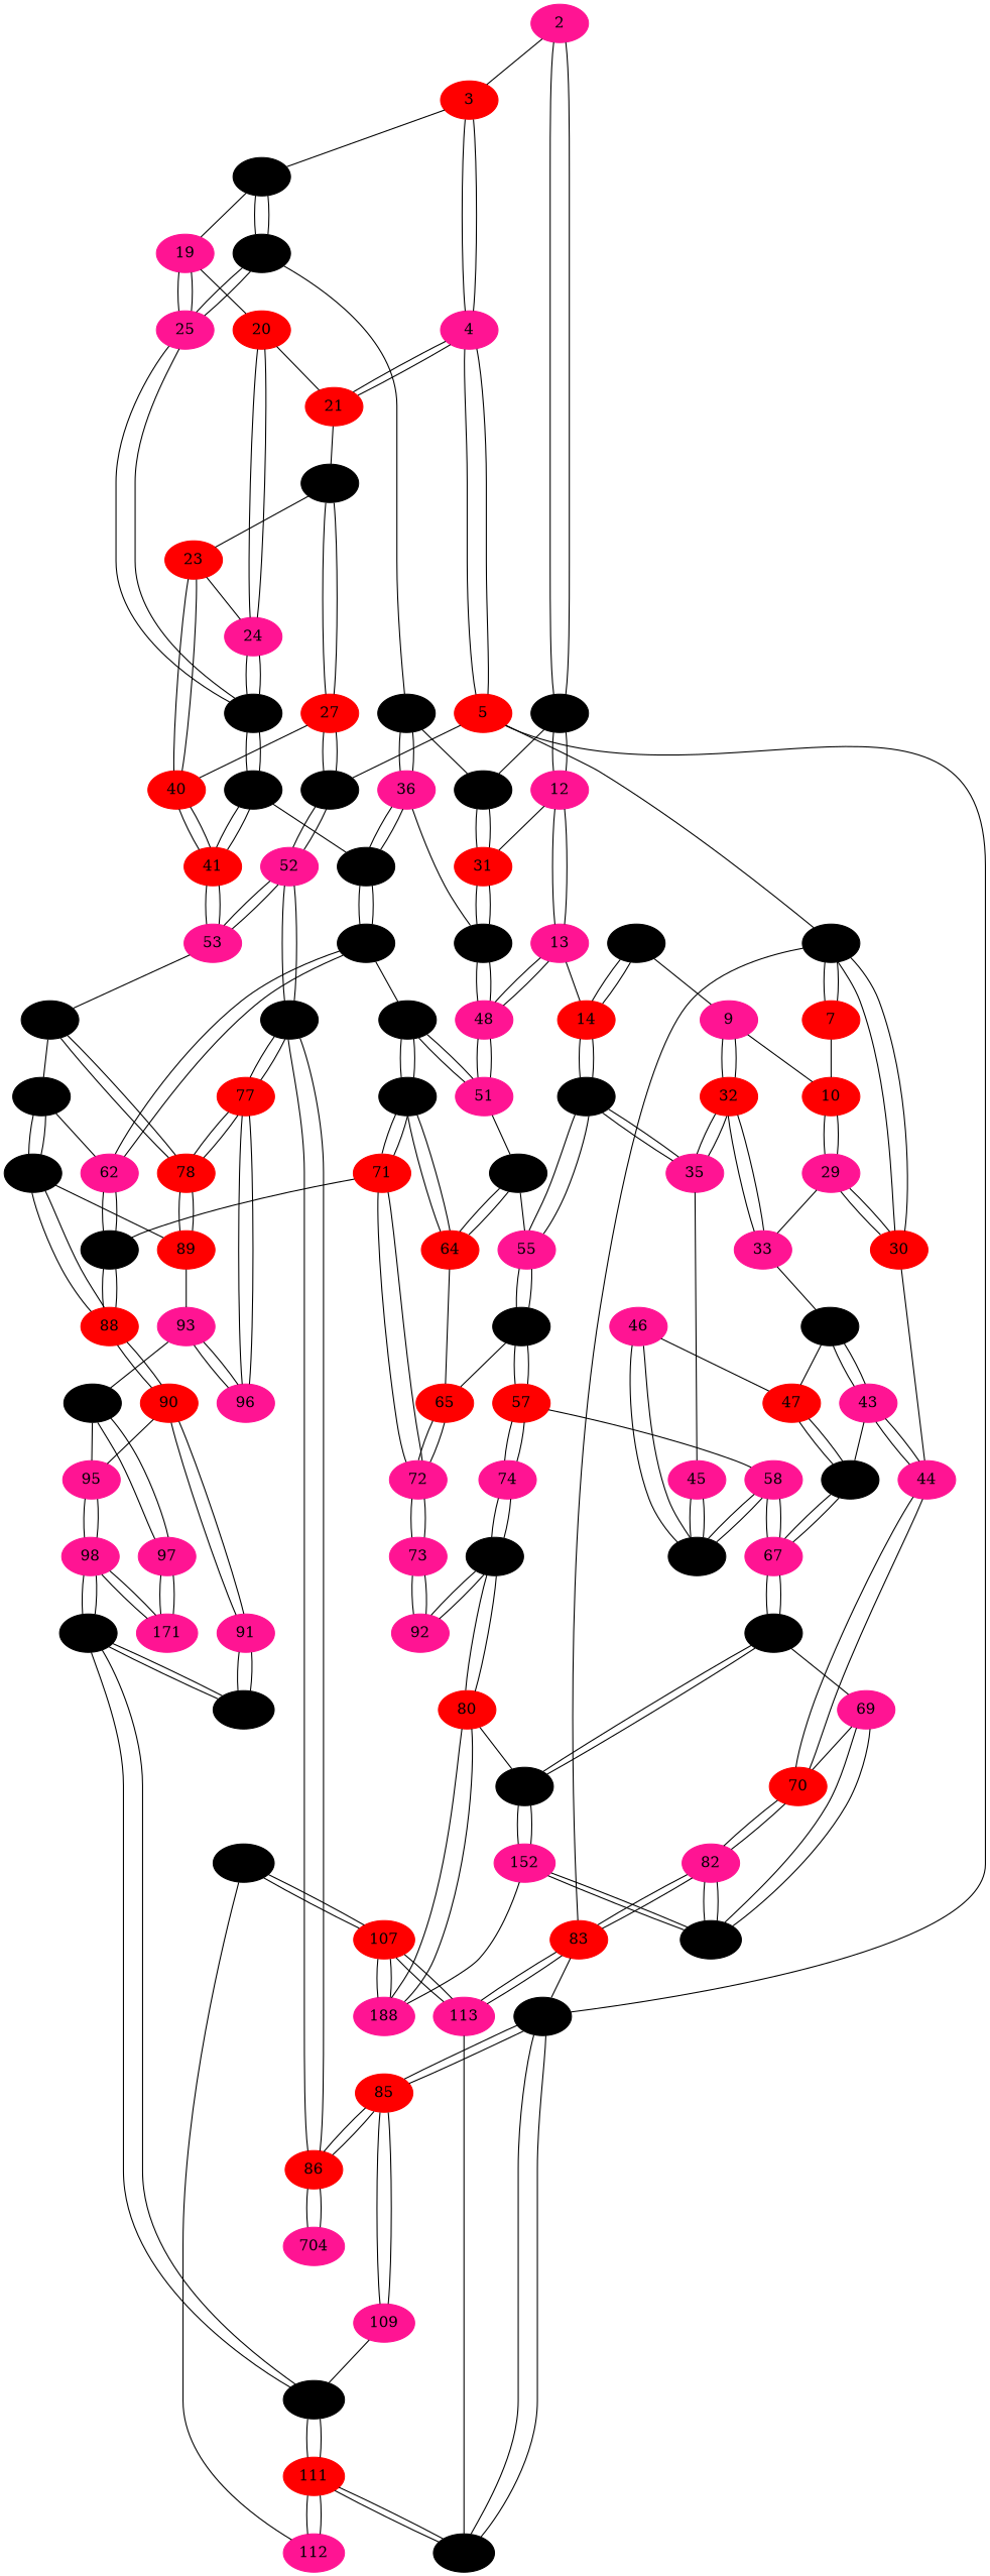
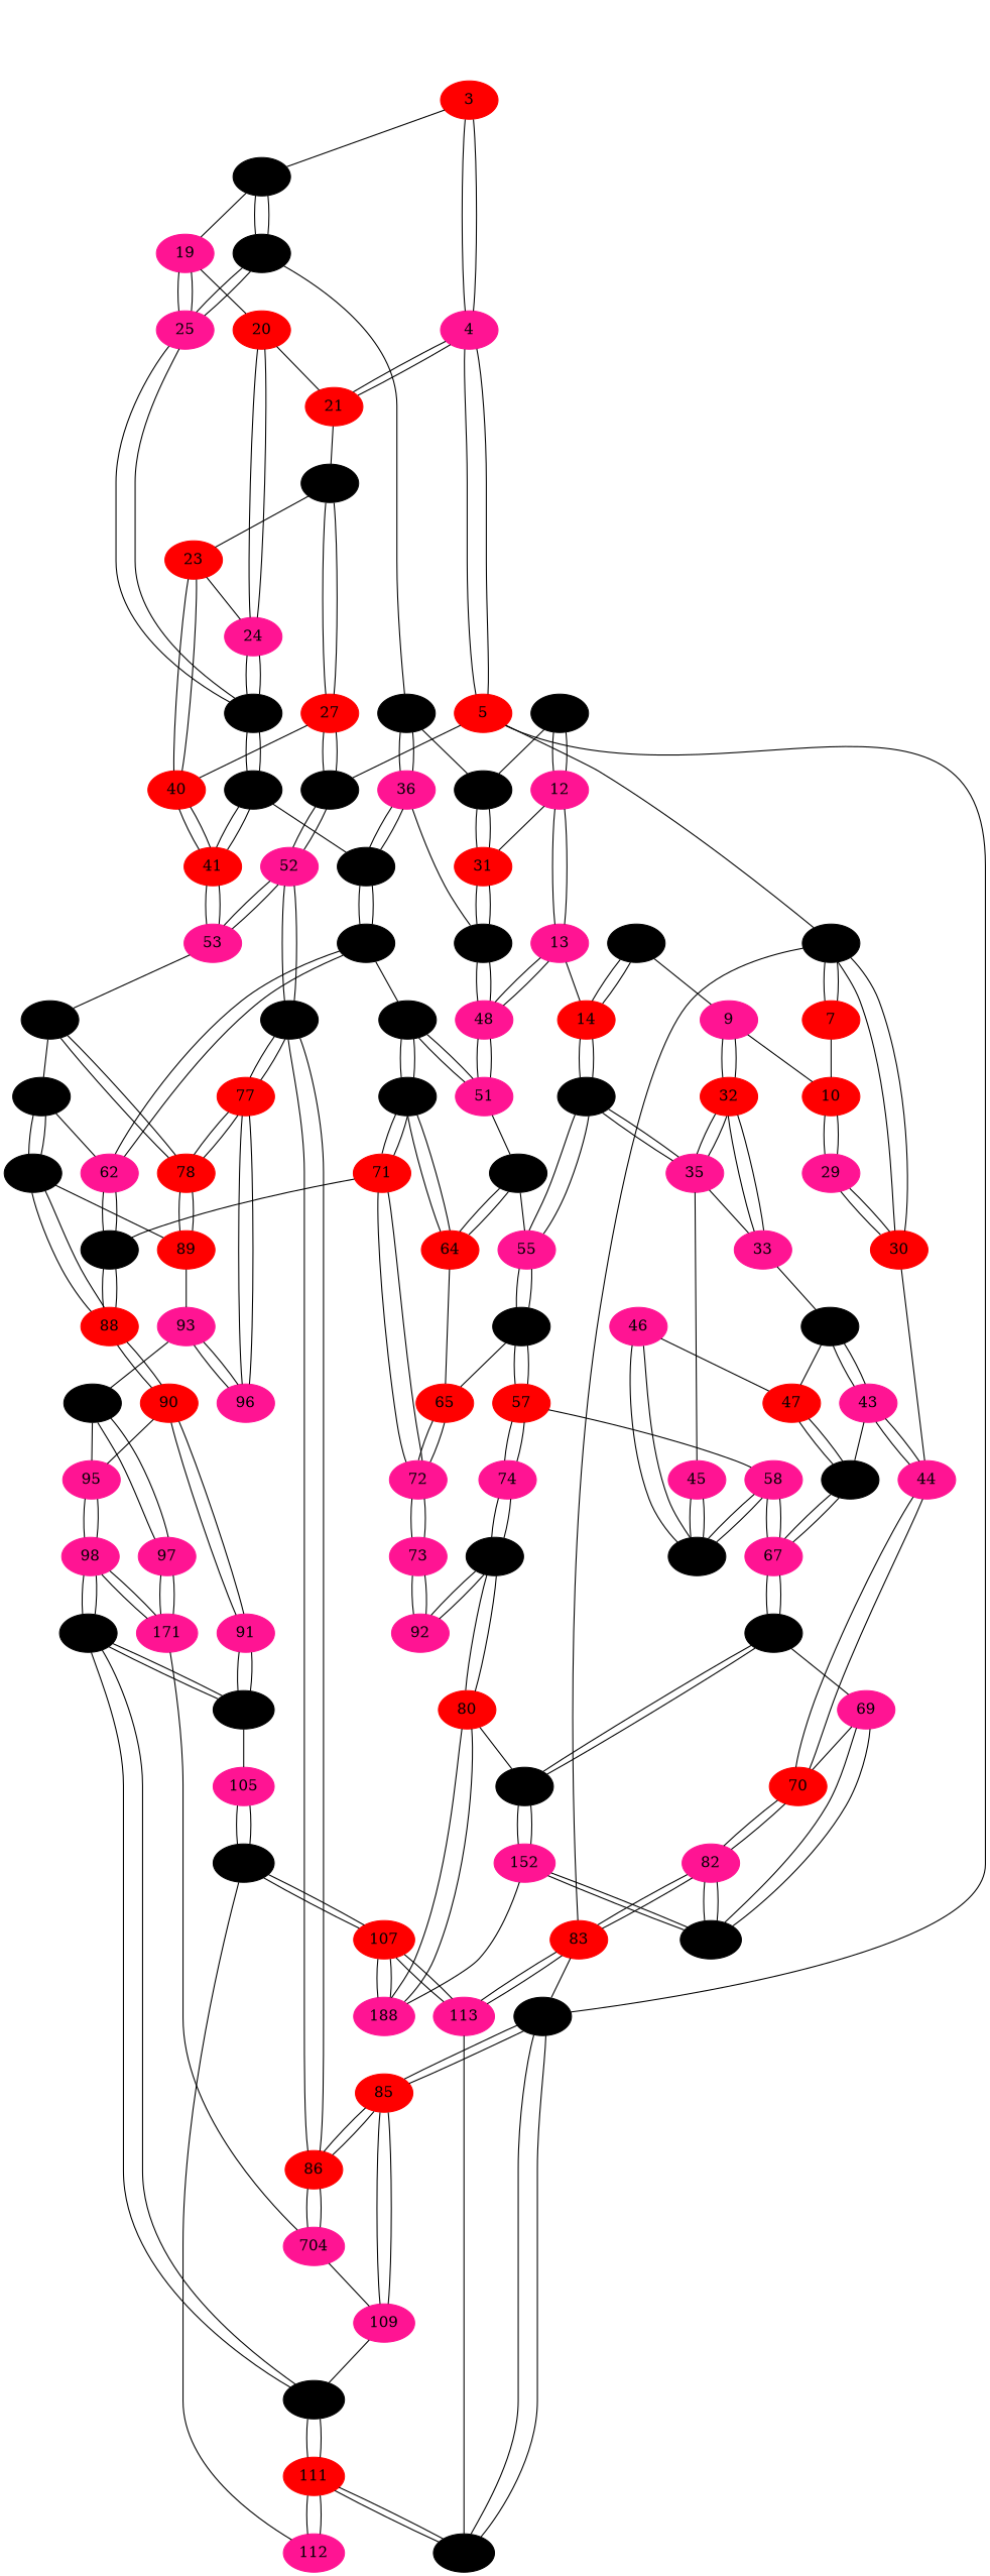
  graph {
    node [color=deeppink style=filled]
    3 [color=red]
-   2
    11 [color=black]
    8 [color=black]
    9
    14 [color=red]
    4
    15 [color=black]
    12
    18 [color=black]
    5 [color=red]
    21 [color=red]
    16 [color=black]
    19
    6 [color=black]
    28 [color=black]
    84 [color=black]
    22 [color=black]
    7 [color=red]
    30 [color=red]
    83 [color=red]
    52
    85 [color=red]
    114 [color=black]
    10 [color=red]
    44
    113
    29
    32 [color=red]
    34 [color=black]
    33
    35
    13
    31 [color=red]
    48
    37 [color=black]
    51
    55
    17 [color=black]
    25
    20 [color=red]
    36
    26 [color=black]
    39 [color=black]
    24
    23 [color=red]
    27 [color=red]
    40 [color=red]
    41 [color=red]
    38 [color=black]
    53
    76 [color=black]
    42 [color=black]
    70 [color=red]
    45
    43
    47 [color=red]
    56 [color=black]
    59 [color=black]
    49 [color=black]
    50 [color=black]
    62
    60 [color=black]
    66 [color=black]
    67
    82
    46
    54 [color=black]
    63 [color=black]
    75 [color=black]
    64 [color=red]
    71 [color=red]
    77 [color=red]
    86 [color=red]
    61 [color=black]
    78 [color=red]
    65 [color=red]
    57 [color=red]
    58
    74
    72
    79 [color=black]
    68 [color=black]
    87 [color=black]
    89 [color=red]
    88 [color=red]
    73
    69
    81 [color=black]
    103 [color=black]
    n91 [label=152]
    92
    80 [color=red]
    90 [color=red]
    96
    n96 [label=704]
    93
    n98 [label=188]
    109
    110 [color=black]
    91
    95
    94 [color=black]
    100 [color=black]
    98
+   105
    97
    n108 [label=171]
    99 [color=black]
    111 [color=red]
    106 [color=black]
    112
    107 [color=red]
    3 -- 4
    3 -- 4
    3 -- 15
-   2 -- 3
-   2 -- 11
-   2 -- 11
    11 -- 12
    11 -- 12
    11 -- 18
    8 -- 9
    8 -- 14
    8 -- 14
    9 -- 10
    9 -- 32
    9 -- 32
    14 -- 34
    14 -- 34
    4 -- 5
    4 -- 5
    4 -- 21
    4 -- 21
    15 -- 16
    15 -- 16
    15 -- 19
    12 -- 13
    12 -- 13
    12 -- 31
    18 -- 31
    18 -- 31
    5 -- 6
    5 -- 28
    5 -- 84
    21 -- 22
    16 -- 17
    16 -- 25
    16 -- 25
    19 -- 25
    19 -- 25
    19 -- 20
    6 -- 7
    6 -- 7
    6 -- 30
    6 -- 30
    6 -- 83
    28 -- 52
    28 -- 52
    84 -- 85
    84 -- 85
    84 -- 114
    84 -- 114
    22 -- 23
    22 -- 27
    22 -- 27
    7 -- 10
    30 -- 44
    83 -- 84
    83 -- 113
    83 -- 113
    52 -- 53
    52 -- 53
    52 -- 76
    52 -- 76
    85 -- 86
    85 -- 86
    85 -- 109
    85 -- 109
    10 -- 29
    10 -- 29
    44 -- 70
    44 -- 70
    113 -- 114
    29 -- 30
    29 -- 30
-   29 -- 33
+   35 -- 33
    32 -- 33
    32 -- 33
    32 -- 35
    32 -- 35
    34 -- 35
    34 -- 35
    34 -- 55
    34 -- 55
    33 -- 42
    35 -- 45
    13 -- 14
    13 -- 48
    13 -- 48
    31 -- 37
    31 -- 37
    48 -- 51
    48 -- 51
    37 -- 48
    37 -- 48
    51 -- 54
    55 -- 56
    55 -- 56
    17 -- 18
    17 -- 36
    17 -- 36
    25 -- 26
    25 -- 26
    20 -- 21
    20 -- 24
    20 -- 24
    36 -- 37
    36 -- 39
    36 -- 39
    26 -- 38
    26 -- 38
    39 -- 49
    39 -- 49
    24 -- 26
    24 -- 26
    23 -- 24
    23 -- 40
    23 -- 40
    27 -- 28
    27 -- 28
    27 -- 40
    40 -- 41
    40 -- 41
    41 -- 53
    41 -- 53
    38 -- 39
    38 -- 41
    38 -- 41
    53 -- 60
    76 -- 77
    76 -- 77
    76 -- 86
    76 -- 86
    42 -- 43
    42 -- 43
    42 -- 47
    70 -- 82
    70 -- 82
    45 -- 59
    45 -- 59
    43 -- 44
    43 -- 44
    43 -- 66
    47 -- 66
    47 -- 66
    56 -- 65
    56 -- 57
    56 -- 57
    49 -- 50
    49 -- 62
    49 -- 62
    50 -- 51
    50 -- 51
    50 -- 63
    50 -- 63
    62 -- 75
    62 -- 75
    60 -- 61
    60 -- 78
    60 -- 78
    66 -- 67
    66 -- 67
    67 -- 68
    67 -- 68
    82 -- 83
    82 -- 83
    82 -- 103
    82 -- 103
    46 -- 47
    46 -- 59
    46 -- 59
    54 -- 55
    54 -- 64
    54 -- 64
    63 -- 64
    63 -- 64
    63 -- 71
    63 -- 71
    75 -- 88
    75 -- 88
    64 -- 65
    71 -- 75
    71 -- 72
    71 -- 72
    77 -- 78
    77 -- 78
    77 -- 96
    77 -- 96
    86 -- n96
    86 -- n96
    61 -- 62
    61 -- 87
    61 -- 87
    78 -- 89
    78 -- 89
    65 -- 72
    65 -- 72
    57 -- 58
    57 -- 74
    57 -- 74
    58 -- 59
    58 -- 59
    58 -- 67
    58 -- 67
    74 -- 79
    74 -- 79
    72 -- 73
    72 -- 73
    79 -- 92
    79 -- 92
    79 -- 80
    79 -- 80
    68 -- 69
    68 -- 81
    68 -- 81
    87 -- 89
    87 -- 88
    87 -- 88
    89 -- 93
    88 -- 90
    88 -- 90
    73 -- 92
    73 -- 92
    69 -- 70
    69 -- 103
    69 -- 103
    81 -- n91
    81 -- n91
    n91 -- 103
    n91 -- 103
    n91 -- n98
    80 -- 81
    80 -- n98
    80 -- n98
    90 -- 91
    90 -- 91
    90 -- 95
+   n96 -- 109
    93 -- 96
    93 -- 96
    93 -- 94
    109 -- 110
    110 -- 111
    110 -- 111
    91 -- 100
    91 -- 100
    95 -- 98
    95 -- 98
    94 -- 95
    94 -- 97
    94 -- 97
+   100 -- 105
    98 -- n108
    98 -- n108
    98 -- 99
    98 -- 99
+   105 -- 106
+   105 -- 106
    97 -- n108
    97 -- n108
+   n108 -- n96
    99 -- 110
    99 -- 110
    99 -- 100
    99 -- 100
    111 -- 114
    111 -- 114
    111 -- 112
    111 -- 112
    106 -- 112
    106 -- 107
    106 -- 107
    107 -- 113
    107 -- 113
    107 -- n98
    107 -- n98
  }
